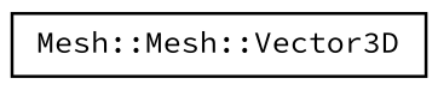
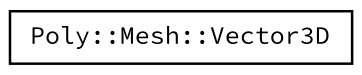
  digraph {
    rankdir=LR
    fontname="Source Code Pro"
-   n1 [color=black fillcolor=white fontname="Source Code Pro" fontsize=10 height=0.2 label="Mesh::Mesh::Vector3D" shape=record style=filled width=0.4]
+   n1 [color=black fillcolor=white fontname="Source Code Pro" fontsize=10 height=0.2 label="Poly::Mesh::Vector3D" shape=record style=filled width=0.4]
  }
